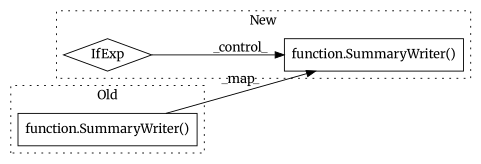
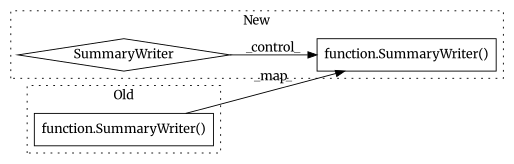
  digraph {
    rankdir=LR
    fontname=Merriweather
    node [a=75 l=47 shape=box fontname=Merriweather]
    edge [fontname=Merriweather]
    n1 [label="function.SummaryWriter()" s=7899]
-   n2 [a=51 l="4,6" label=IfExp s="7946,7958" shape=diamond]
+   n2 [a=51 l="4,6" label=SummaryWriter s="7946,7958" shape=diamond]
    n3 [label="function.SummaryWriter()" s=7864]
    subgraph cluster_1 {
      label=New
      style=dotted
      n1
      n2
    }
    subgraph cluster_2 {
      label=Old
      style=dotted
      n3
    }
    n2 -> n1 [label=_control_]
    n3 -> n1 [label=_map_]
  }
